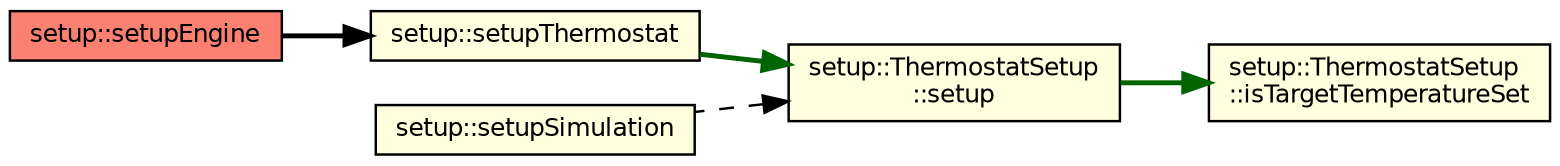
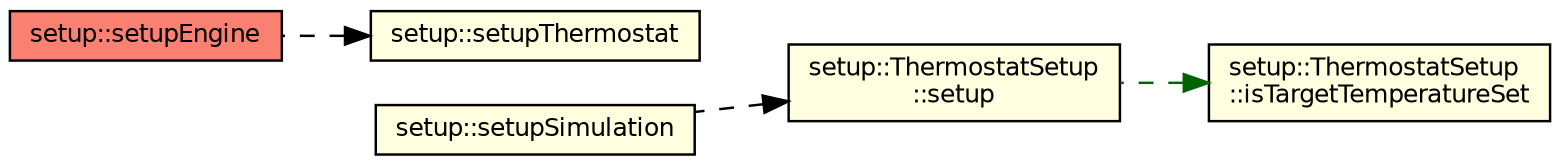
  digraph {
    rankdir=RL
    node [color=black fillcolor=lightyellow fontname=Helvetica fontsize=10 shape=record style=filled]
    edge [color=darkgreen dir=back fontname=Helvetica fontsize=10 labelfontname=Helvetica labelfontsize=10 style=dashed]
    n1 [fontcolor=black height=0.2 label="setup::ThermostatSetup\l::isTargetTemperatureSet" width=0.4]
    n2 [height=0.2 label="setup::ThermostatSetup\l::setup" width=0.4]
    n3 [height=0.2 label="setup::setupThermostat" width=0.4]
    n4 [height=0.2 label="setup::setupSimulation" width=0.4]
    n5 [fillcolor=salmon height=0.2 label="setup::setupEngine" width=0.4]
-   n1 -> n2 [style=bold]
-   n2 -> n3 [style=bold]
+   n1 -> n2
    n2 -> n4 [color=black]
-   n3 -> n5 [color=black style=bold]
+   n3 -> n5 [color=black]
  }
